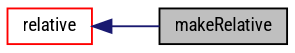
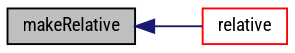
  digraph {
    rankdir=LR
    fontname="Roboto Condensed"
    node [fontname="Roboto Condensed" fontsize=10 shape=record]
    n1 [color=black fillcolor=grey75 fontcolor=black height=0.2 label=makeRelative style=filled width=0.4]
    n2 [color=red height=0.2 label=relative width=0.4]
-   n2 -> n1 [color=midnightblue dir=back fontname="Roboto Condensed" fontsize=10 labelfontname=Helvetica labelfontsize=10 style=solid]
+   n1 -> n2 [color=midnightblue dir=back fontname="Roboto Condensed" fontsize=10 labelfontname=Helvetica labelfontsize=10 style=solid]
  }
